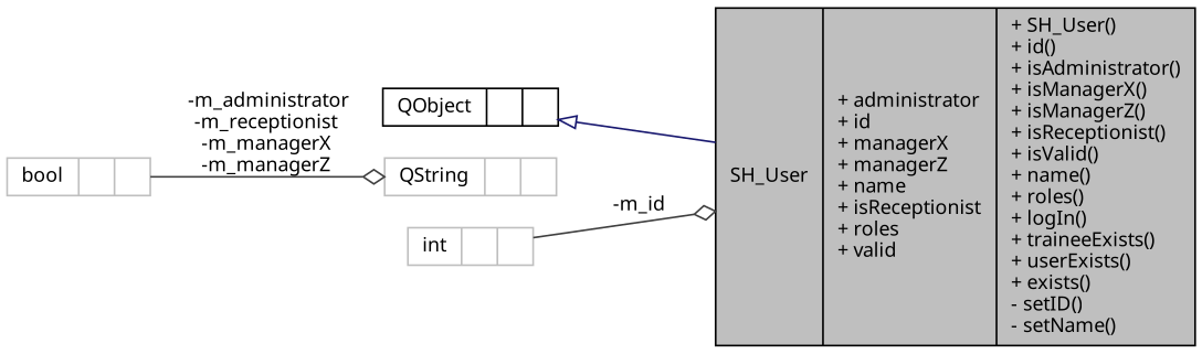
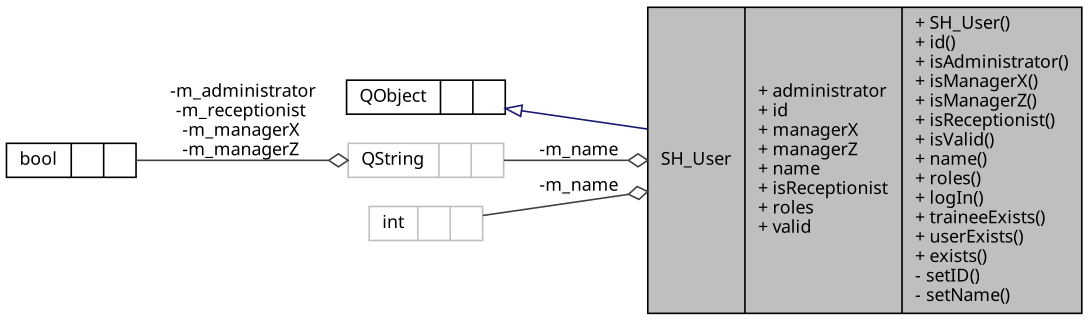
  digraph {
    rankdir=LR
    node [color=grey75 fontname=Verdana fontsize=11 shape=record]
    edge [color=grey25 fontname=Verdana fontsize=11 labelfontname=Verdana labelfontsize=11 style=solid arrowhead=odiamond]
    n1 [color=black fillcolor=grey75 fontcolor=black height=0.2 label="{SH_User\n|+ administrator\l+ id\l+ managerX\l+ managerZ\l+ name\l+ isReceptionist\l+ roles\l+ valid\l|+ SH_User()\l+ id()\l+ isAdministrator()\l+ isManagerX()\l+ isManagerZ()\l+ isReceptionist()\l+ isValid()\l+ name()\l+ roles()\l+ logIn()\l+ traineeExists()\l+ userExists()\l+ exists()\l- setID()\l- setName()\l}" style=filled width=0.4]
    n2 [color=black height=0.2 label="{QObject\n||}" width=0.4]
    n3 [height=0.2 label="{QString\n||}" width=0.4]
    n4 [height=0.2 label="{int\n||}" width=0.4]
-   n5 [height=0.2 label="{bool\n||}" width=0.4]
+   n5 [color=black height=0.2 label="{bool\n||}" width=0.4]
    n2 -> n1 [arrowtail=onormal color=midnightblue dir=back arrowhead=""]
-   n4 -> n1 [label=" -m_id"]
+   n3 -> n1 [label=" -m_name"]
+   n4 -> n1 [label=" -m_name"]
    n5 -> n3 [label=" -m_administrator\n-m_receptionist\n-m_managerX\n-m_managerZ"]
  }
